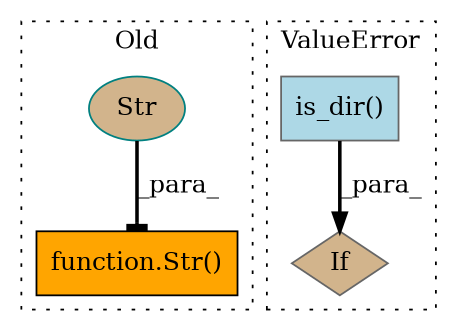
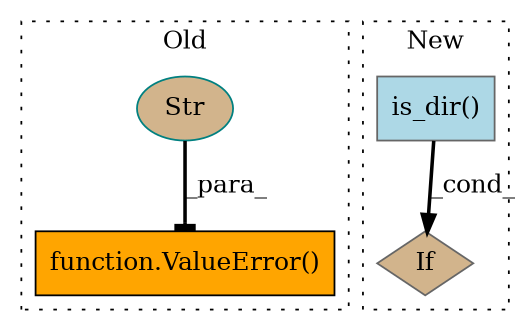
  digraph {
    node [a=75 color=gray40 fillcolor=tan shape=box style=filled]
    edge [style=bold]
-   n1 [color=black fillcolor=orange l="11,1" label="function.Str()" s="16307,16547"]
+   n1 [color=black fillcolor=orange l="11,1" label="function.ValueError()" s="16307,16547"]
    n2 [a=66 color=teal l=229 label=Str s=16318 shape=ellipse]
    n3 [fillcolor=lightblue l=15 label="is_dir()" s=15563]
    n4 [a=96 l=3 label=If s=15560 shape=diamond]
    subgraph cluster_1 {
      label=Old
      style=dotted
      n1
      n2
    }
    subgraph cluster_2 {
-     label=ValueError
+     label=New
      style=dotted
      n3
      n4
    }
    n2 -> n1 [arrowhead=tee label=_para_]
-   n3 -> n4 [arrowhead=normal label=_para_]
+   n3 -> n4 [arrowhead=normal label=_cond_]
  }
